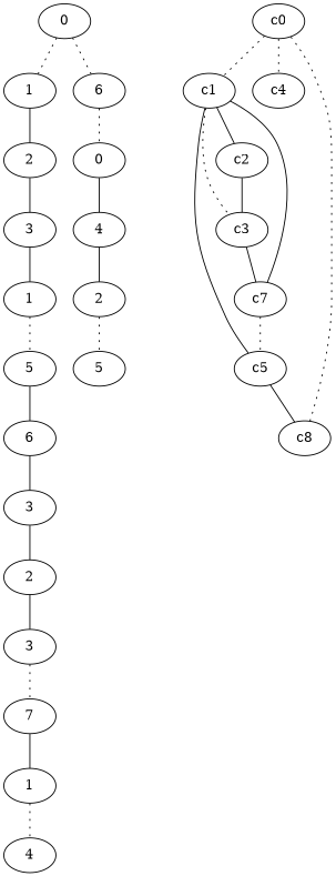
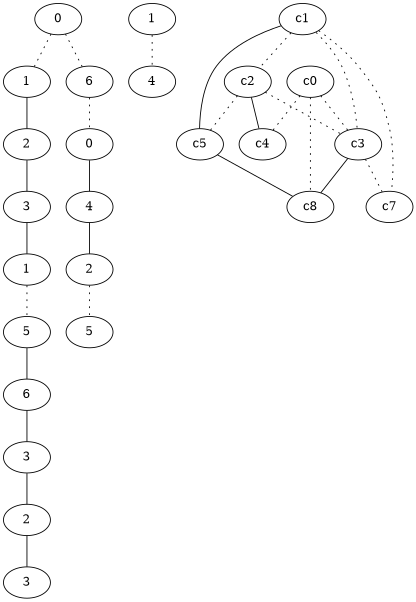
  graph {
    n1 [label=0]
    n2 [label=1]
    n3 [label=6]
    n4 [label=2]
    n5 [label=0]
    n6 [label=3]
    n7 [label=1]
    n8 [label=5]
    n9 [label=6]
    n10 [label=3]
    n11 [label=2]
    n12 [label=3]
-   n13 [label=7]
    n14 [label=1]
    n15 [label=4]
    n16 [label=4]
    n17 [label=2]
    n18 [label=5]
    c0
    c1
    c4
    n22 [label=c8]
    c2
    c3
    c5
    c7
    n1 -- n2 [style=dotted]
    n1 -- n3 [style=dotted]
    n2 -- n4
    n3 -- n5 [style=dotted]
    n4 -- n6
    n5 -- n16
    n6 -- n7
    n7 -- n8 [style=dotted]
    n8 -- n9
    n9 -- n10
    n10 -- n11
    n11 -- n12
-   n12 -- n13 [style=dotted]
-   n13 -- n14
    n14 -- n15 [style=dotted]
    n16 -- n17
    n17 -- n18 [style=dotted]
-   c0 -- c1 [style=dotted]
+   c0 -- c3 [style=dotted]
    c0 -- c4 [style=dotted]
    c0 -- n22 [style=dotted]
-   c1 -- c2
+   c1 -- c2 [style=dotted]
    c1 -- c3 [style=dotted]
    c1 -- c5 [style=solid]
-   c1 -- c7
-   c2 -- c3
-   c7 -- c5 [style=dotted]
-   c3 -- c7 [style=solid]
+   c1 -- c7 [style=dotted]
+   c2 -- c4
+   c2 -- c3 [style=dotted]
+   c2 -- c5 [style=dotted]
+   c3 -- n22
+   c3 -- c7 [style=dotted]
    c5 -- n22
  }
